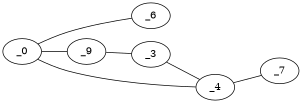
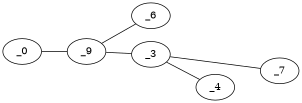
  graph {
    rankdir=LR
    _0 [x=0.909618 y=0.44525]
    n2 [label=_9 x=1.71207 y=2.04098]
    _4 [x=2.1358 y=2.11858]
    n4 [label=_6 x=1.90496 y=0.33903]
    _3 [x=0.88 y=1.49]
    n6 [label=_7 x=0.546615 y=2.01724]
    _0 -- n2
-   _0 -- _4
-   _0 -- n4
+   n2 -- n4
    n2 -- _3
    _3 -- _4
-   _4 -- n6
+   _3 -- n6
  }
